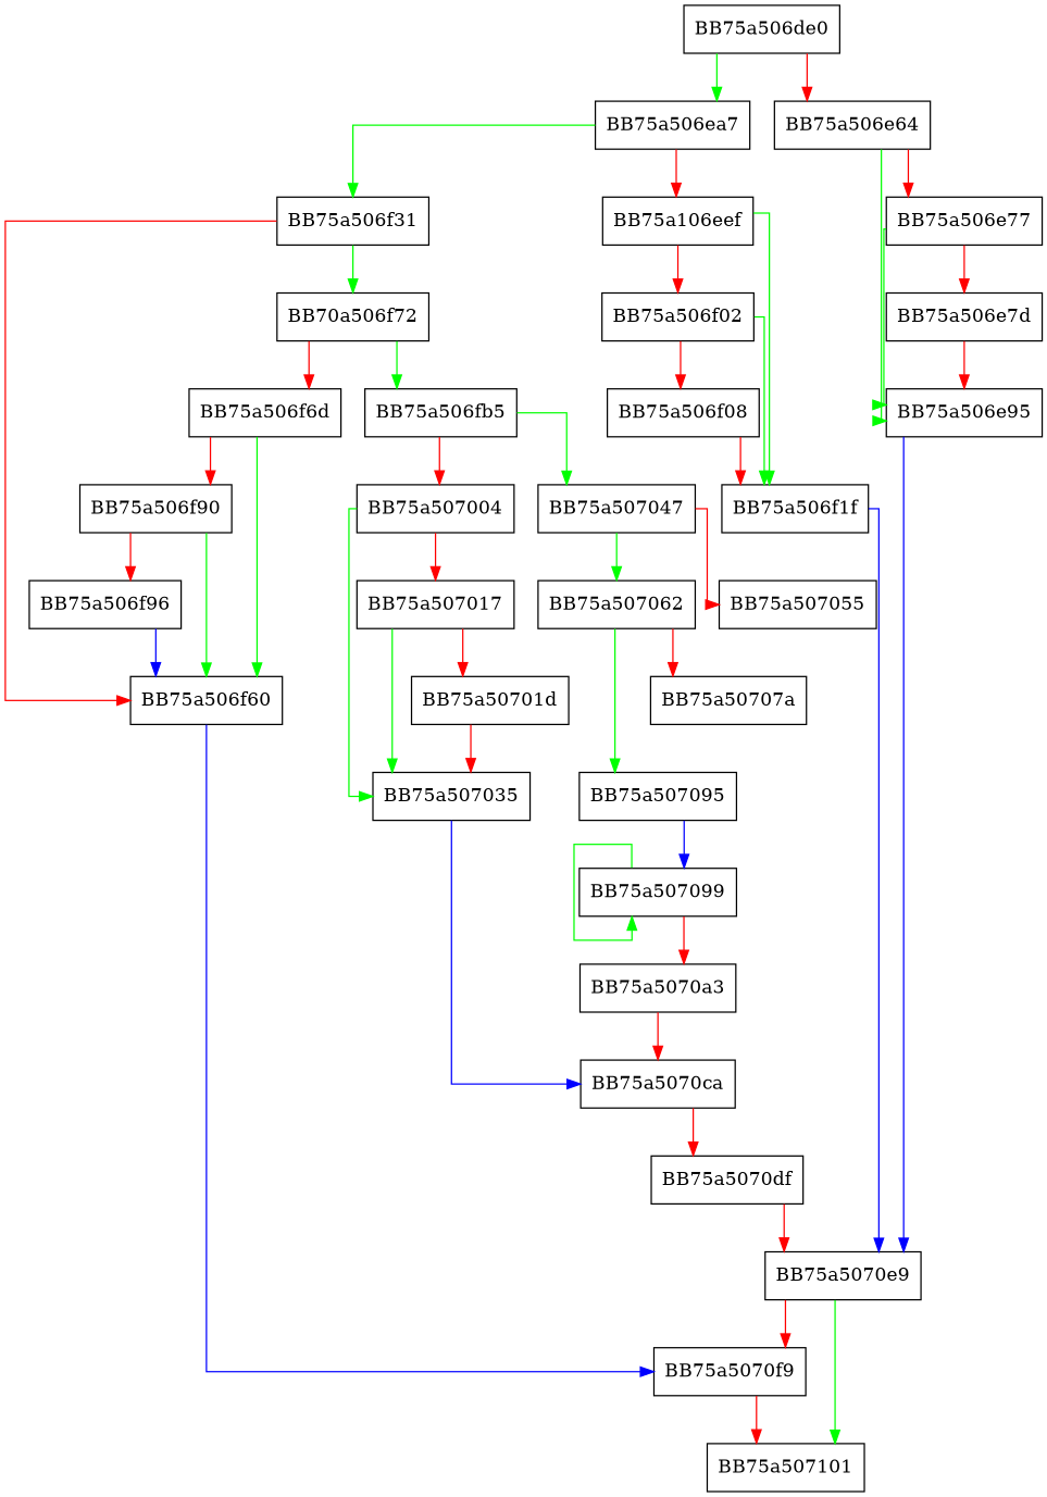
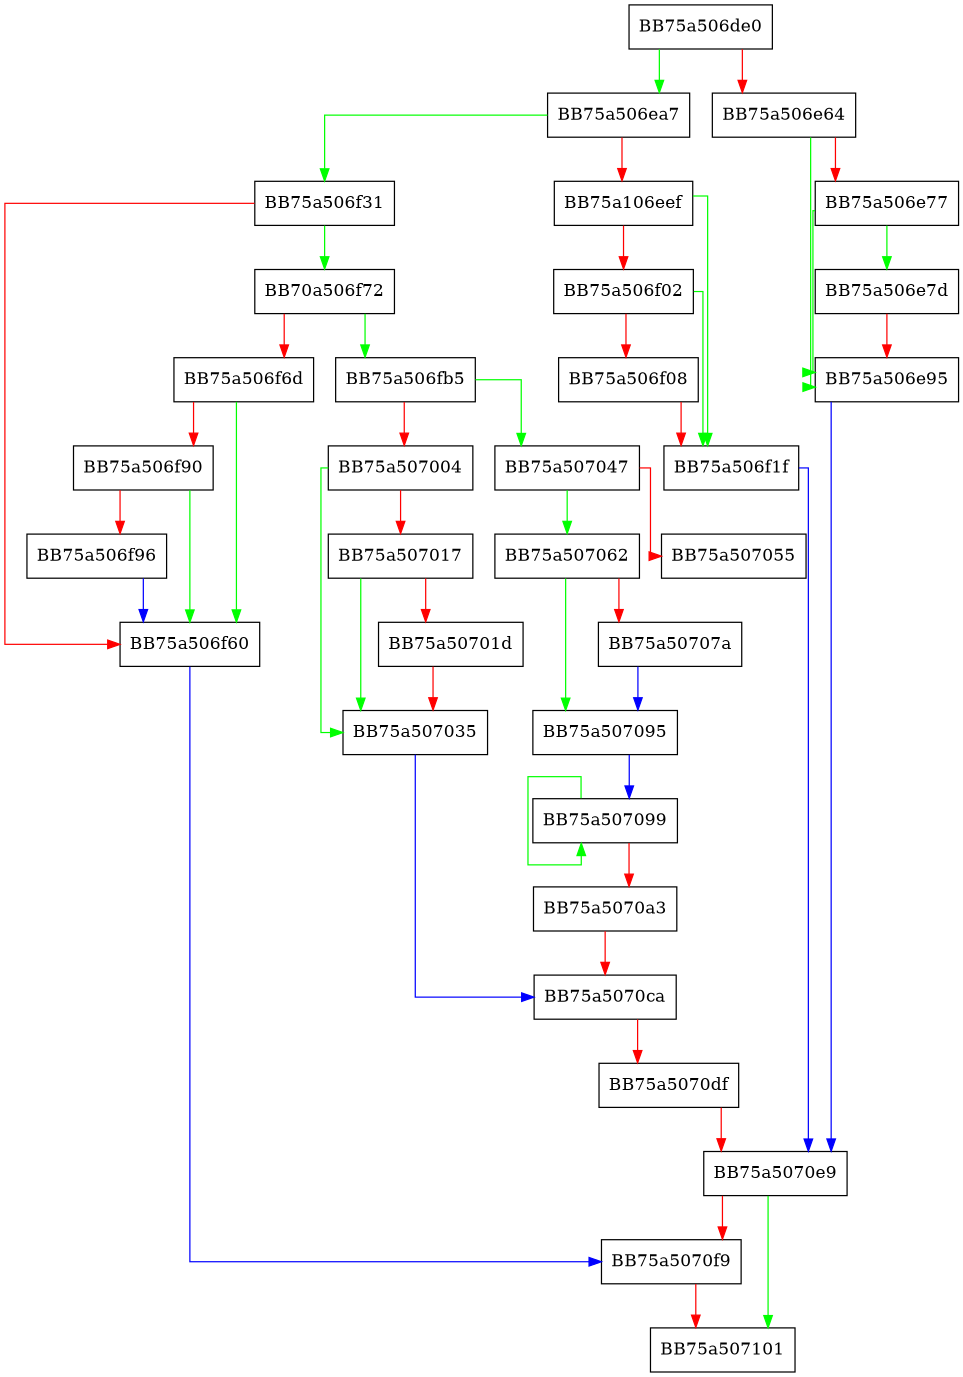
  digraph {
    splines=ortho
    node [shape=box]
    edge [color=red]
    BB75a506de0
    BB75a506ea7
    BB75a506e64
    BB75a506f31
    n5 [label=BB75a106eef]
    BB75a506e95
    BB75a506e77
    n8 [label=BB70a506f72]
    BB75a506f60
    BB75a506f1f
    BB75a506f02
    BB75a5070e9
    BB75a506e7d
    BB75a507101
    BB75a5070f9
    BB75a506fb5
    n17 [label=BB75a506f6d]
    BB75a506f08
    BB75a507047
    BB75a507004
    BB75a506f90
    BB75a5070df
    BB75a507062
    BB75a507055
    BB75a507035
    BB75a507017
    BB75a506f96
    BB75a507095
    BB75a50707a
    BB75a5070ca
    BB75a50701d
    BB75a507099
    BB75a5070a3
    BB75a506de0 -> BB75a506ea7 [color=green]
    BB75a506de0 -> BB75a506e64
    BB75a506ea7 -> BB75a506f31 [color=green]
    BB75a506ea7 -> n5
    BB75a506e64 -> BB75a506e95 [color=green]
    BB75a506e64 -> BB75a506e77
    BB75a506f31 -> n8 [color=green]
    BB75a506f31 -> BB75a506f60
    n5 -> BB75a506f1f [color=green]
    n5 -> BB75a506f02
    BB75a506e95 -> BB75a5070e9 [color=blue]
    BB75a506e77 -> BB75a506e95 [color=green]
-   BB75a506e77 -> BB75a506e7d
+   BB75a506e77 -> BB75a506e7d [color=green]
    n8 -> BB75a506fb5 [color=green]
    n8 -> n17
    BB75a506f60 -> BB75a5070f9 [color=blue]
    BB75a506f1f -> BB75a5070e9 [color=blue]
    BB75a506f02 -> BB75a506f1f [color=green]
    BB75a506f02 -> BB75a506f08
    BB75a5070e9 -> BB75a507101 [color=green]
    BB75a5070e9 -> BB75a5070f9
    BB75a506e7d -> BB75a506e95
    BB75a5070f9 -> BB75a507101
    BB75a506fb5 -> BB75a507047 [color=green]
    BB75a506fb5 -> BB75a507004
    n17 -> BB75a506f60 [color=green]
    n17 -> BB75a506f90
    BB75a506f08 -> BB75a506f1f
    BB75a507047 -> BB75a507062 [color=green]
    BB75a507047 -> BB75a507055
    BB75a507004 -> BB75a507035 [color=green]
    BB75a507004 -> BB75a507017
    BB75a506f90 -> BB75a506f60 [color=green]
    BB75a506f90 -> BB75a506f96
    BB75a5070df -> BB75a5070e9
    BB75a507062 -> BB75a507095 [color=green]
    BB75a507062 -> BB75a50707a
    BB75a507035 -> BB75a5070ca [color=blue]
    BB75a507017 -> BB75a507035 [color=green]
    BB75a507017 -> BB75a50701d
    BB75a506f96 -> BB75a506f60 [color=blue]
    BB75a507095 -> BB75a507099 [color=blue]
+   BB75a50707a -> BB75a507095 [color=blue]
    BB75a5070ca -> BB75a5070df
    BB75a50701d -> BB75a507035
    BB75a507099 -> BB75a507099 [color=green]
    BB75a507099 -> BB75a5070a3
    BB75a5070a3 -> BB75a5070ca
  }
